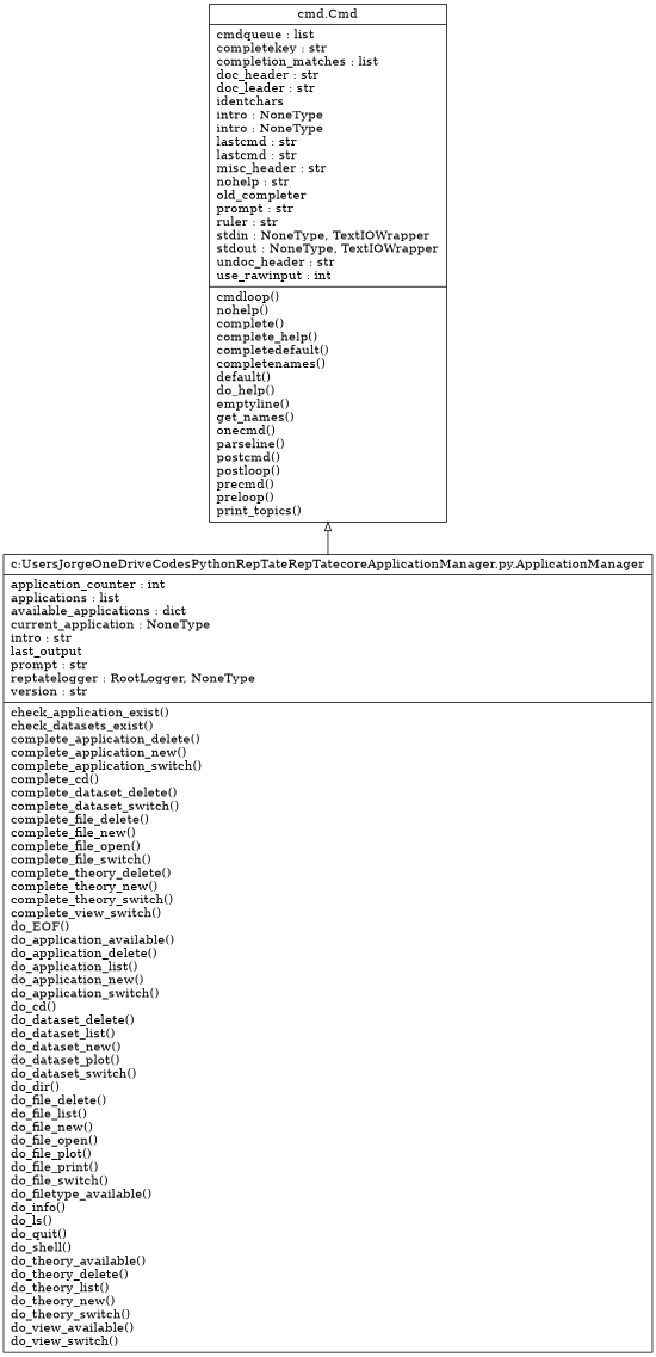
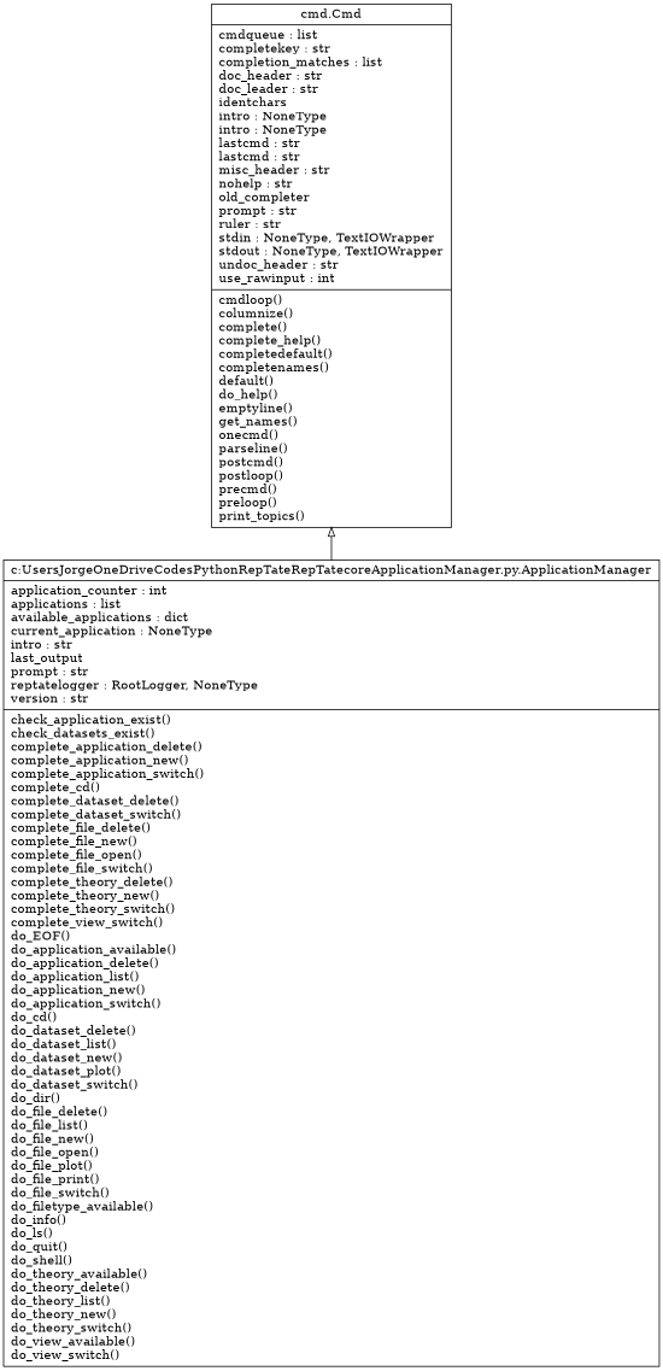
  digraph {
    rankdir=BT
    node [shape=record]
    n1 [label="{c:\Users\Jorge\OneDrive\Codes\Python\RepTate\RepTate\core\ApplicationManager.py.ApplicationManager|application_counter : int\lapplications : list\lavailable_applications : dict\lcurrent_application : NoneType\lintro : str\llast_output\lprompt : str\lreptatelogger : RootLogger, NoneType\lversion : str\l|check_application_exist()\lcheck_datasets_exist()\lcomplete_application_delete()\lcomplete_application_new()\lcomplete_application_switch()\lcomplete_cd()\lcomplete_dataset_delete()\lcomplete_dataset_switch()\lcomplete_file_delete()\lcomplete_file_new()\lcomplete_file_open()\lcomplete_file_switch()\lcomplete_theory_delete()\lcomplete_theory_new()\lcomplete_theory_switch()\lcomplete_view_switch()\ldo_EOF()\ldo_application_available()\ldo_application_delete()\ldo_application_list()\ldo_application_new()\ldo_application_switch()\ldo_cd()\ldo_dataset_delete()\ldo_dataset_list()\ldo_dataset_new()\ldo_dataset_plot()\ldo_dataset_switch()\ldo_dir()\ldo_file_delete()\ldo_file_list()\ldo_file_new()\ldo_file_open()\ldo_file_plot()\ldo_file_print()\ldo_file_switch()\ldo_filetype_available()\ldo_info()\ldo_ls()\ldo_quit()\ldo_shell()\ldo_theory_available()\ldo_theory_delete()\ldo_theory_list()\ldo_theory_new()\ldo_theory_switch()\ldo_view_available()\ldo_view_switch()\l}"]
-   n2 [label="{cmd.Cmd|cmdqueue : list\lcompletekey : str\lcompletion_matches : list\ldoc_header : str\ldoc_leader : str\lidentchars\lintro : NoneType\lintro : NoneType\llastcmd : str\llastcmd : str\lmisc_header : str\lnohelp : str\lold_completer\lprompt : str\lruler : str\lstdin : NoneType, TextIOWrapper\lstdout : NoneType, TextIOWrapper\lundoc_header : str\luse_rawinput : int\l|cmdloop()\lnohelp()\lcomplete()\lcomplete_help()\lcompletedefault()\lcompletenames()\ldefault()\ldo_help()\lemptyline()\lget_names()\lonecmd()\lparseline()\lpostcmd()\lpostloop()\lprecmd()\lpreloop()\lprint_topics()\l}"]
+   n2 [label="{cmd.Cmd|cmdqueue : list\lcompletekey : str\lcompletion_matches : list\ldoc_header : str\ldoc_leader : str\lidentchars\lintro : NoneType\lintro : NoneType\llastcmd : str\llastcmd : str\lmisc_header : str\lnohelp : str\lold_completer\lprompt : str\lruler : str\lstdin : NoneType, TextIOWrapper\lstdout : NoneType, TextIOWrapper\lundoc_header : str\luse_rawinput : int\l|cmdloop()\lcolumnize()\lcomplete()\lcomplete_help()\lcompletedefault()\lcompletenames()\ldefault()\ldo_help()\lemptyline()\lget_names()\lonecmd()\lparseline()\lpostcmd()\lpostloop()\lprecmd()\lpreloop()\lprint_topics()\l}"]
    n1 -> n2 [arrowhead=empty arrowtail=none]
  }
